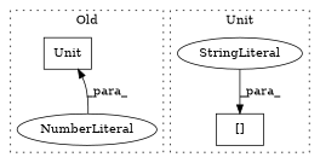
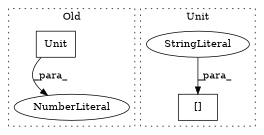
  digraph {
    node [shape=box]
    n1 [a=32 l="5,1" label=Unit s="1444,1450"]
    n2 [a=34 l=1 label=NumberLiteral s=1449 shape=ellipse]
    n3 [a=2 l="22,1" label="[]" s="1430,1465"]
    n4 [a=45 l=13 label=StringLiteral s=1452 shape=ellipse]
    subgraph cluster_1 {
      label=Old
      style=dotted
      n1
      n2
    }
    subgraph cluster_2 {
      label=Unit
      style=dotted
      n3
      n4
    }
-   n2 -> n1 [label=_para_]
+   n1 -> n2 [label=_para_]
    n4 -> n3 [label=_para_]
  }
